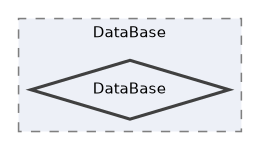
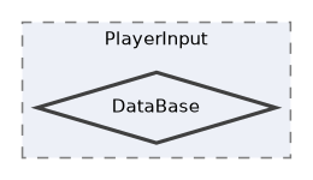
  digraph {
    compound=true
    n1 [color=grey25 fillcolor="#edf0f7" fontname=Helvetica fontsize=10 height=0.2 label=DataBase shape=diamond style="filled,bold" width=0.4]
    subgraph cluster_1 {
      bgcolor="#edf0f7"
      fontname=Helvetica
      fontsize=10
-     label=DataBase
+     label=PlayerInput
      pencolor=grey50
      style="filled,dashed"
      n1
    }
  }
